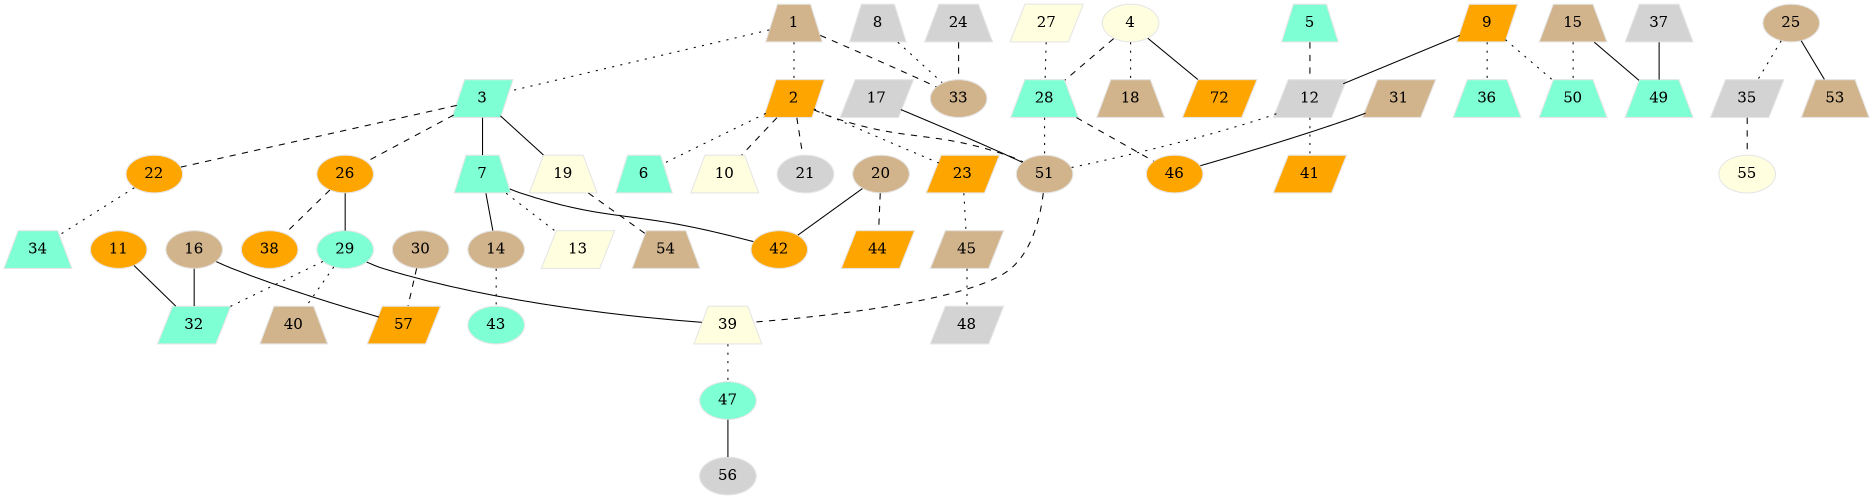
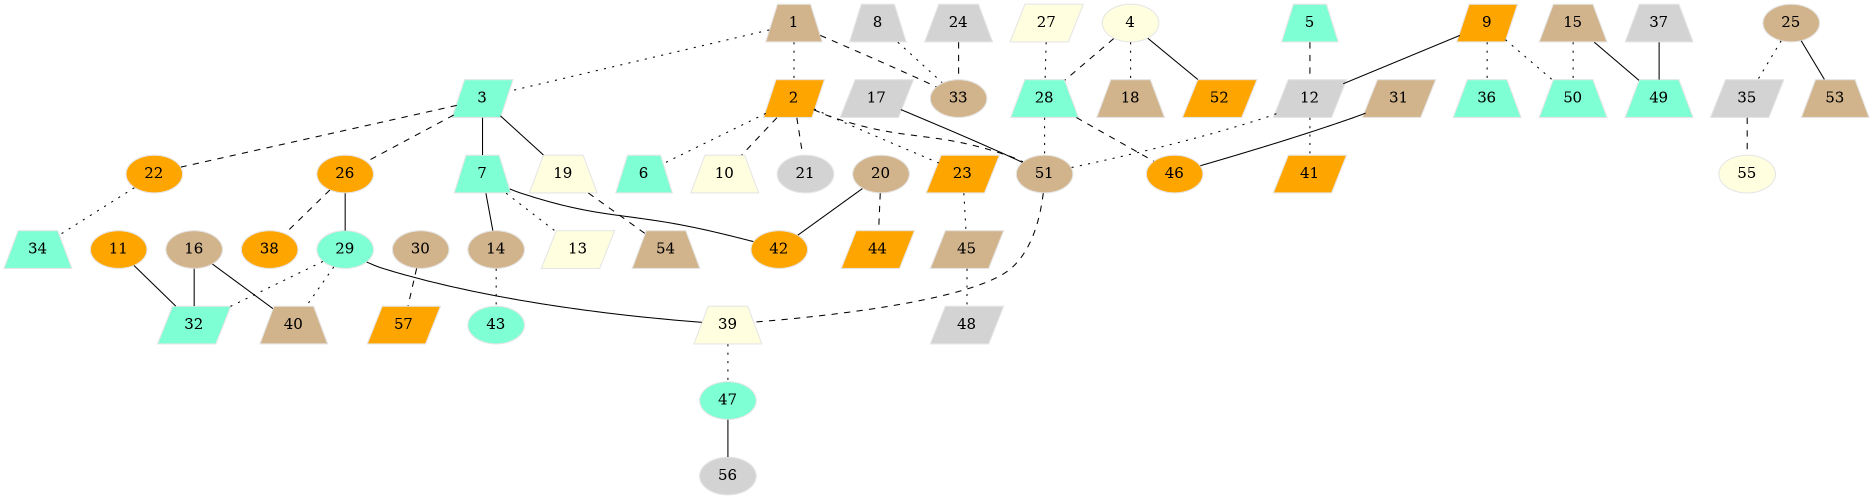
  graph {
    node [color=gray90 fillcolor=tan shape=trapezium style=filled]
    edge [style=dotted weight=1.0]
    2 [fillcolor=orange shape=parallelogram]
    1
    3 [fillcolor=aquamarine shape=parallelogram]
    33 [shape=ellipse]
    6 [fillcolor=aquamarine]
    10 [fillcolor=lightyellow]
    21 [fillcolor=lightgrey shape=ellipse]
    23 [fillcolor=orange shape=parallelogram]
    51 [shape=ellipse]
    7 [fillcolor=aquamarine]
    19 [fillcolor=lightyellow]
    22 [fillcolor=orange shape=ellipse]
    26 [fillcolor=orange shape=ellipse]
    45 [shape=parallelogram]
    39 [fillcolor=lightyellow]
    13 [fillcolor=lightyellow shape=parallelogram]
    14 [shape=ellipse]
    42 [fillcolor=orange shape=ellipse]
    54
    34 [fillcolor=aquamarine]
    29 [fillcolor=aquamarine shape=ellipse]
    38 [fillcolor=orange shape=ellipse]
    4 [fillcolor=lightyellow shape=ellipse]
    18
    28 [fillcolor=aquamarine]
-   52 [fillcolor=orange shape=parallelogram label=72]
+   52 [fillcolor=orange shape=parallelogram]
    46 [fillcolor=orange shape=ellipse]
    5 [fillcolor=aquamarine]
    12 [fillcolor=lightgrey shape=parallelogram]
    41 [fillcolor=orange shape=parallelogram]
    43 [fillcolor=aquamarine shape=ellipse]
    8 [fillcolor=lightgrey]
    9 [fillcolor=orange shape=parallelogram]
    36 [fillcolor=aquamarine]
    50 [fillcolor=aquamarine]
    11 [fillcolor=orange shape=ellipse]
    32 [fillcolor=aquamarine shape=parallelogram]
    15
    49 [fillcolor=aquamarine]
    16 [shape=ellipse]
    57 [fillcolor=orange shape=parallelogram]
    17 [fillcolor=lightgrey shape=parallelogram]
    20 [shape=ellipse]
    44 [fillcolor=orange shape=parallelogram]
    48 [fillcolor=lightgrey shape=parallelogram]
    24 [fillcolor=lightgrey]
    25 [shape=ellipse]
    35 [fillcolor=lightgrey shape=parallelogram]
    53
    55 [fillcolor=lightyellow shape=ellipse]
    40
    27 [fillcolor=lightyellow shape=parallelogram]
    47 [fillcolor=aquamarine shape=ellipse]
    30 [shape=ellipse]
    31 [shape=parallelogram]
    37 [fillcolor=lightgrey]
    56 [fillcolor=lightgrey shape=ellipse]
    2 -- 6
    2 -- 10 [style=dashed]
    2 -- 21 [style=dashed]
    2 -- 23
    2 -- 51 [style=dashed]
    1 -- 2
    1 -- 3
    1 -- 33 [style=dashed]
    3 -- 7 [style=solid]
    3 -- 19 [style=solid]
    3 -- 22 [style=dashed]
    3 -- 26 [style=dashed]
    23 -- 45
    51 -- 39 [style=dashed]
    7 -- 13
    7 -- 14 [style=solid]
    7 -- 42 [style=solid]
    19 -- 54 [style=dashed]
    22 -- 34
    26 -- 29 [style=solid]
    26 -- 38 [style=dashed]
    45 -- 48
    39 -- 47
    14 -- 43
    29 -- 39 [style=solid]
    29 -- 32
    29 -- 40
    4 -- 18
    4 -- 28 [style=dashed]
    4 -- 52 [style=solid]
    28 -- 51
    28 -- 46 [style=dashed]
    5 -- 12 [style=dashed]
    12 -- 51
    12 -- 41
    8 -- 33
    9 -- 12 [style=solid]
    9 -- 36
    9 -- 50
    11 -- 32 [style=solid]
    15 -- 50
    15 -- 49 [style=solid]
    16 -- 32 [style=solid]
-   16 -- 57 [style=solid]
+   16 -- 40 [style=solid]
    17 -- 51 [style=solid]
    20 -- 42 [style=solid]
    20 -- 44 [style=dashed]
    24 -- 33 [style=dashed]
    25 -- 35
    25 -- 53 [style=solid]
    35 -- 55 [style=dashed]
    27 -- 28
    47 -- 56 [style=solid]
    30 -- 57 [style=dashed]
    31 -- 46 [style=solid]
    37 -- 49 [style=solid]
  }
